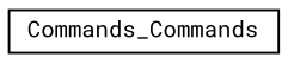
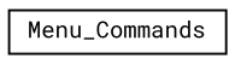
  digraph {
    rankdir=LR
    fontname="Roboto Mono"
-   n1 [color=black fillcolor=white fontname="Roboto Mono" fontsize=10 height=0.2 label=Commands_Commands shape=record style=filled width=0.4]
+   n1 [color=black fillcolor=white fontname="Roboto Mono" fontsize=10 height=0.2 label=Menu_Commands shape=record style=filled width=0.4]
  }
